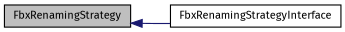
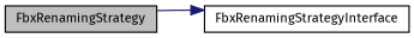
  digraph {
    rankdir=LR
    fontname="Fira Sans"
    node [color=black fontname="Fira Sans" fontsize=10 shape=record style=filled]
    n1 [fillcolor=grey75 fontcolor=black height=0.2 label=FbxRenamingStrategy width=0.4]
    n2 [fillcolor=white height=0.2 label=FbxRenamingStrategyInterface width=0.4]
-   n1 -> n2 [color=midnightblue dir=back fontname="Fira Sans" fontsize=10 labelfontname=Helvetica labelfontsize=10 style=solid]
+   n2 -> n1 [color=midnightblue dir=back fontname="Fira Sans" fontsize=10 labelfontname=Helvetica labelfontsize=10 style=solid]
  }
